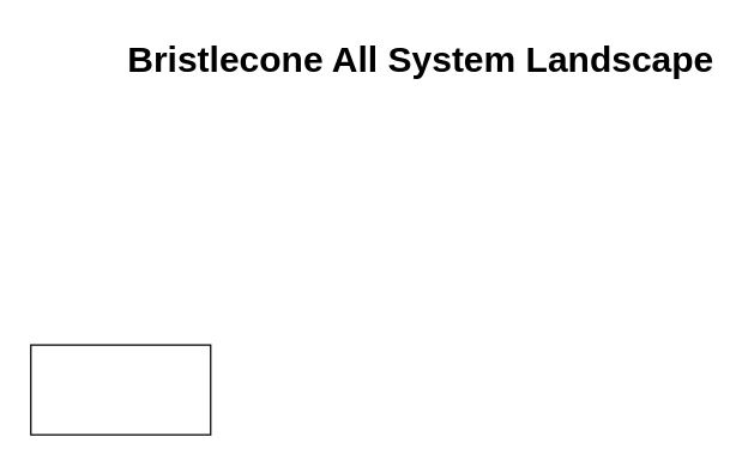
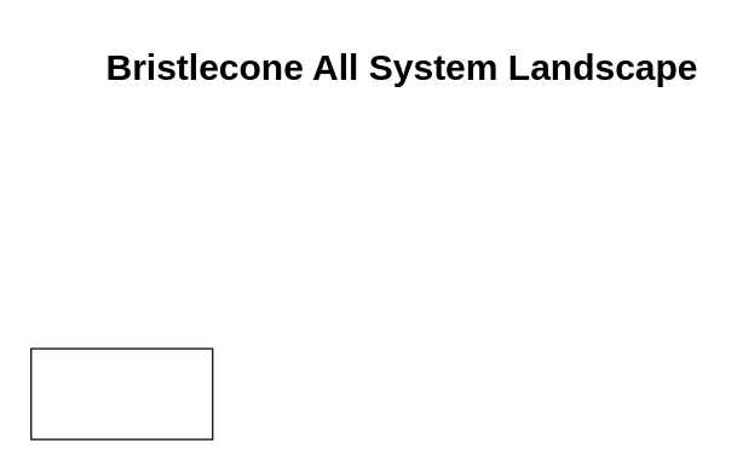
  <mxCell id="0" />
  <mxCell id="1" parent="0" />
  <mxCell id="2" value="" style="rounded=0;whiteSpace=wrap;html=1;" vertex="1" parent="1"><mxGeometry x="20" y="230" width="120" height="60" as="geometry" /></mxCell>
- <mxCell id="3" value="Bristlecone All System Landscape" style="text;strokeColor=none;fillColor=none;html=1;fontSize=24;fontStyle=1;verticalAlign=middle;align=center;" vertex="1" parent="1"><mxGeometry x="80" y="15" width="400" height="50" as="geometry" /></mxCell>
+ <mxCell id="3" value="Bristlecone All System Landscape" style="text;strokeColor=none;fillColor=none;html=1;fontSize=24;fontStyle=1;verticalAlign=middle;align=center;" vertex="1" parent="1"><mxGeometry x="65" y="20" width="400" height="50" as="geometry" /></mxCell>
